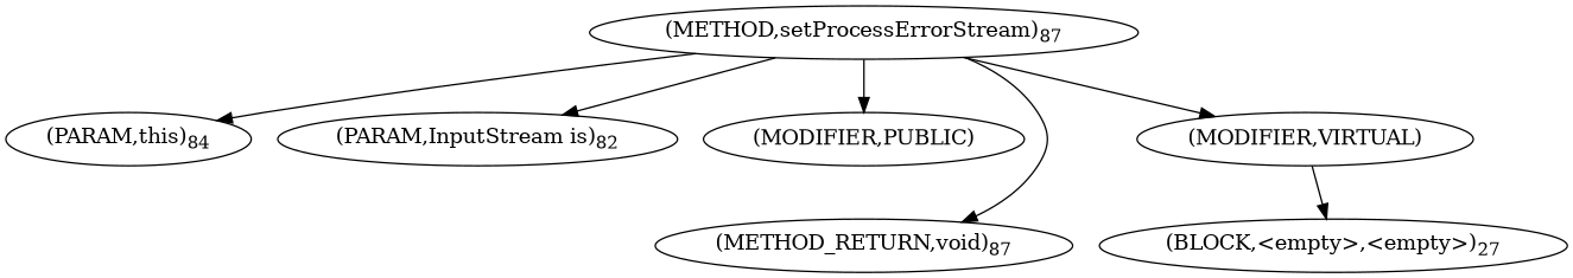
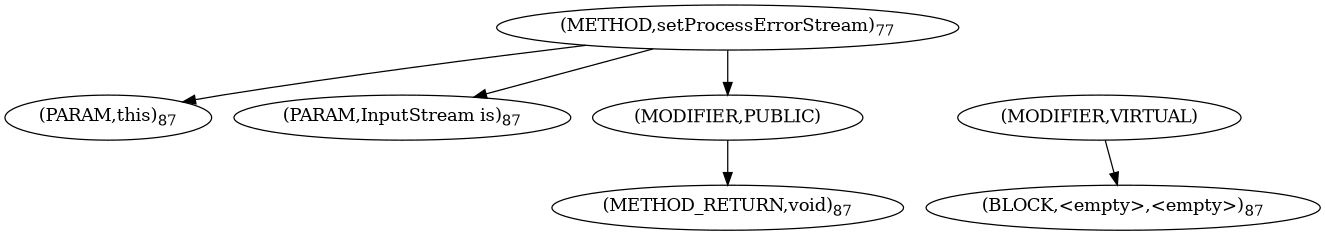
  digraph {
-   n1 [label=<(METHOD,setProcessErrorStream)<SUB>87</SUB>>]
-   n2 [label=<(PARAM,this)<SUB>84</SUB>>]
-   n3 [label=<(PARAM,InputStream is)<SUB>82</SUB>>]
+   n1 [label=<(METHOD,setProcessErrorStream)<SUB>77</SUB>>]
+   n2 [label=<(PARAM,this)<SUB>87</SUB>>]
+   n3 [label=<(PARAM,InputStream is)<SUB>87</SUB>>]
    n4 [label=<(MODIFIER,PUBLIC)>]
    n5 [label=<(MODIFIER,VIRTUAL)>]
    n6 [label=<(METHOD_RETURN,void)<SUB>87</SUB>>]
-   n7 [label=<(BLOCK,&lt;empty&gt;,&lt;empty&gt;)<SUB>27</SUB>>]
+   n7 [label=<(BLOCK,&lt;empty&gt;,&lt;empty&gt;)<SUB>87</SUB>>]
    n1 -> n2
    n1 -> n3
    n1 -> n4
-   n1 -> n5
-   n1 -> n6
+   n4 -> n6
    n5 -> n7
  }
